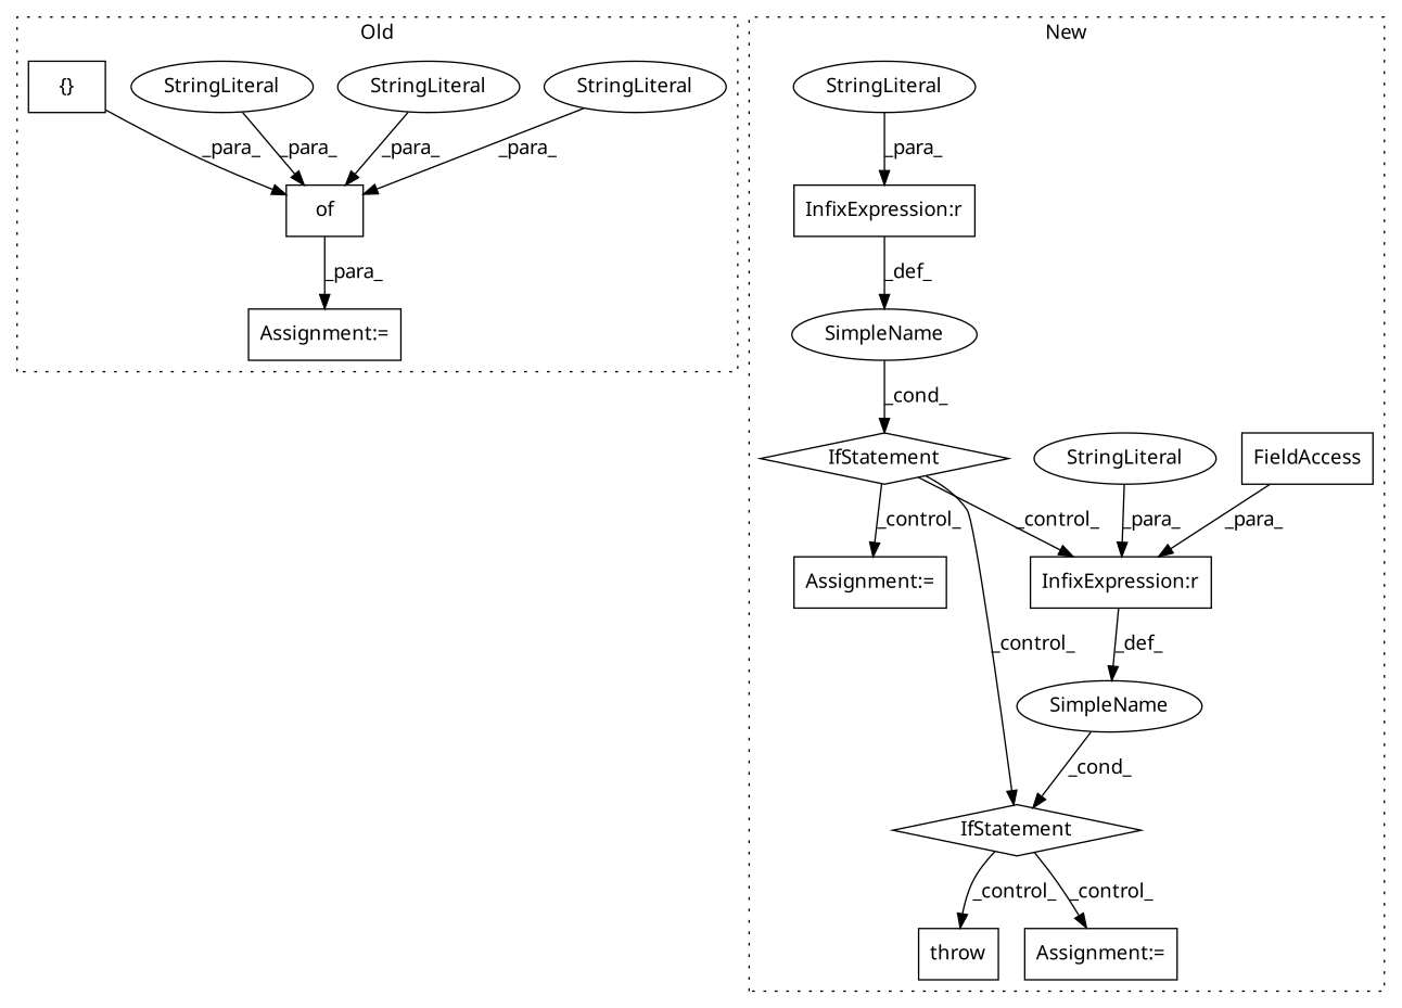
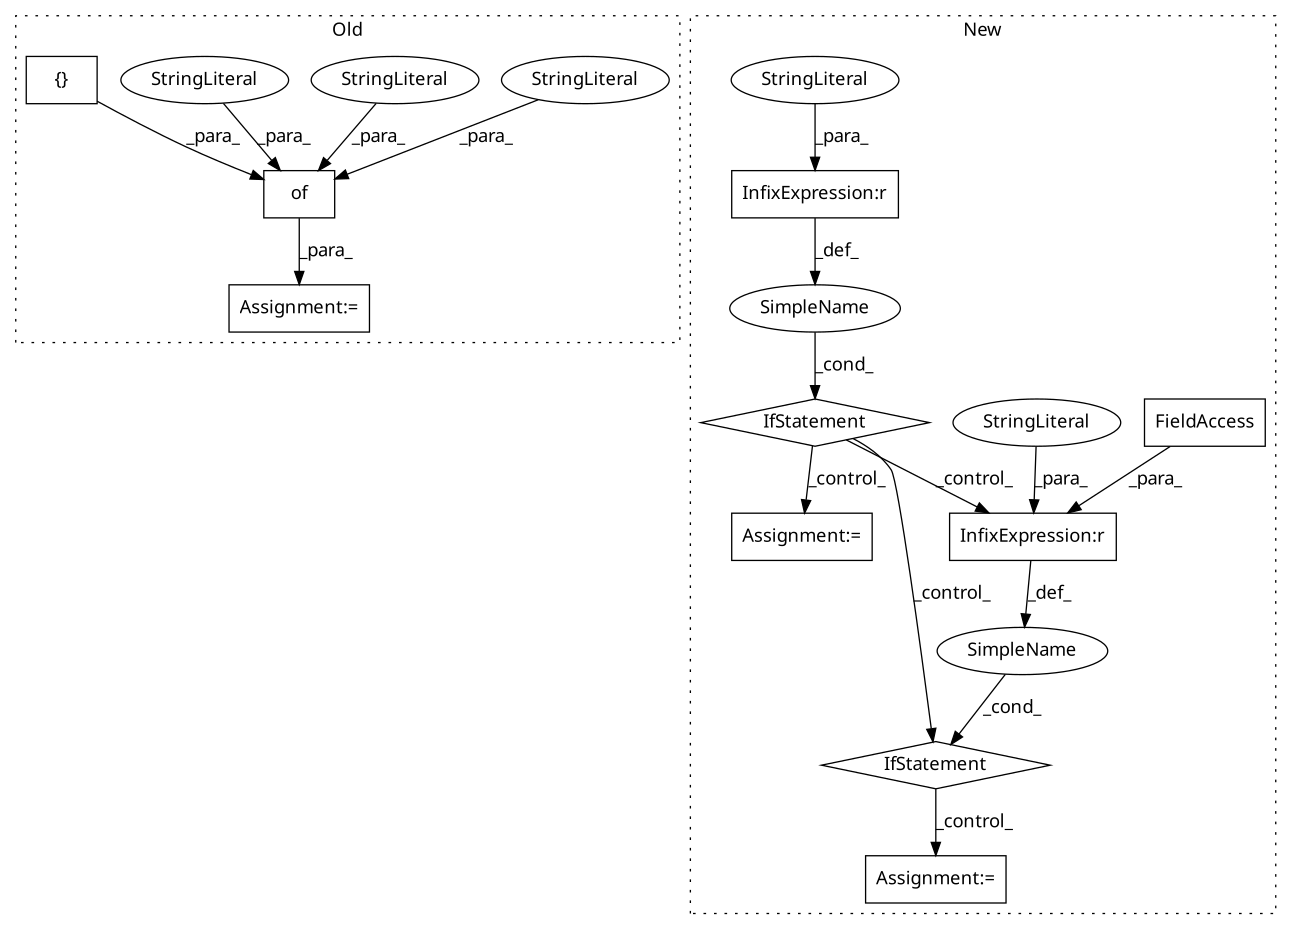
  digraph {
    fontname="Noto Sans"
    node [a=45 l=1 shape=box fontname="Noto Sans"]
    edge [fontname="Noto Sans"]
    n1 [a=32 l="3,1" label=of s="6786,6969"]
    n2 [a=7 label="Assignment:=" s=6678]
    n3 [l=3 label=StringLiteral s=6789 shape=ellipse]
    n4 [l=12 label=StringLiteral s=6905 shape=ellipse]
    n5 [l=3 label=StringLiteral s=6847 shape=ellipse]
    n6 [a=4 l="8,2" label="{}" s="6860,6902"]
-   n7 [a=53 l=6 label=throw s=6608]
    n8 [a=25 l="4,2" label=IfStatement s="6488,6532" shape=diamond]
    n9 [a=42 label=SimpleName shape=ellipse l=""]
    n10 [a=27 l=4 label="InfixExpression:r" s=6520]
    n11 [a=42 label=SimpleName shape=ellipse l=""]
    n12 [a=25 l="4,2" label=IfStatement s="6365,6415" shape=diamond]
    n13 [a=27 l=4 label="InfixExpression:r" s=6397]
    n14 [a=7 label="Assignment:=" s=6431]
    n15 [a=7 label="Assignment:=" s=6548]
    n16 [l=8 label=StringLiteral s=6524 shape=ellipse]
    n17 [l=14 label=StringLiteral s=6401 shape=ellipse]
    n18 [a=22 l=28 label=FieldAccess s=6492]
    subgraph cluster_1 {
      label=Old
      style=dotted
      n1
      n2
      n3
      n4
      n5
      n6
    }
    subgraph cluster_2 {
      label=New
      style=dotted
-     n7
      n8
      n9
      n10
      n11
      n12
      n13
      n14
      n15
      n16
      n17
      n18
    }
    n1 -> n2 [label=_para_]
    n3 -> n1 [label=_para_]
    n4 -> n1 [label=_para_]
    n5 -> n1 [label=_para_]
    n6 -> n1 [label=_para_]
-   n8 -> n7 [label=_control_]
    n8 -> n15 [label=_control_]
    n9 -> n8 [label=_cond_]
    n10 -> n9 [label=_def_]
    n11 -> n12 [label=_cond_]
    n12 -> n8 [label=_control_]
    n12 -> n10 [label=_control_]
    n12 -> n14 [label=_control_]
    n13 -> n11 [label=_def_]
    n16 -> n10 [label=_para_]
    n17 -> n13 [label=_para_]
    n18 -> n10 [label=_para_]
  }
